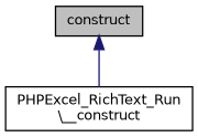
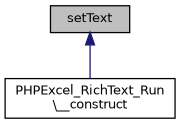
  digraph {
    rankdir=TB
    node [color=black fontname=Helvetica fontsize=10 shape=record style=filled]
-   n1 [fillcolor=grey75 fontcolor=black height=0.2 label=construct width=0.4]
+   n1 [fillcolor=grey75 fontcolor=black height=0.2 label=setText width=0.4]
    n2 [fillcolor=white height=0.2 label="PHPExcel_RichText_Run\l\\__construct" width=0.4]
    n1 -> n2 [color=midnightblue dir=back fontname=Helvetica fontsize=10 labelfontname=Helvetica labelfontsize=10 style=solid]
  }
